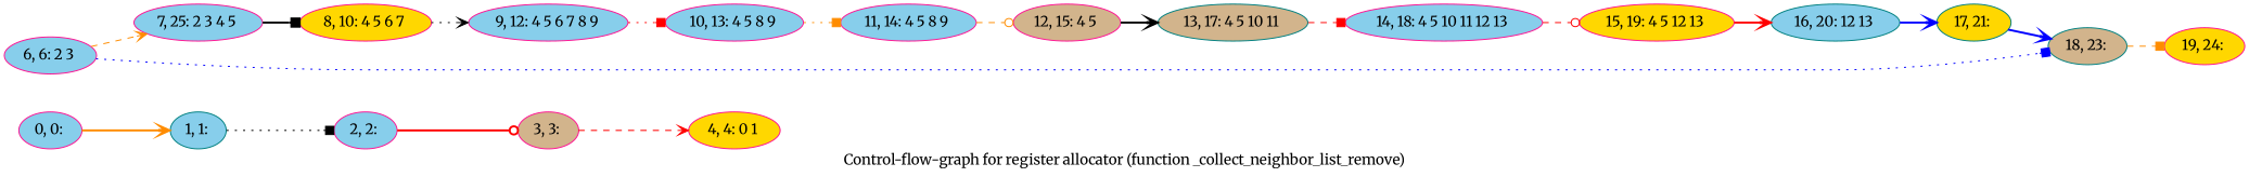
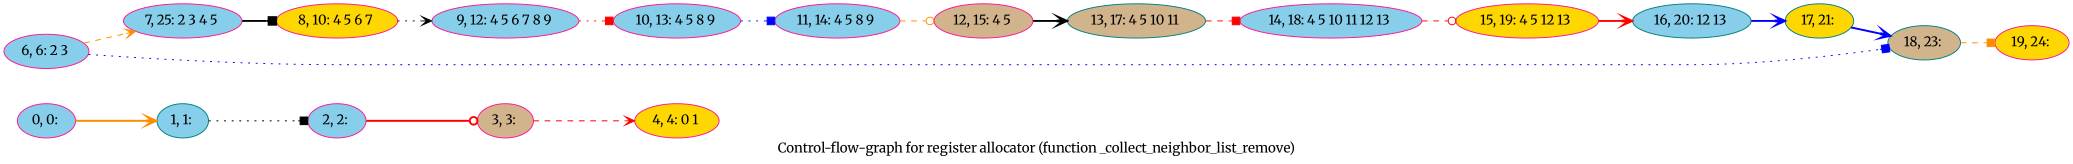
  digraph {
    fontname=Merriweather
    label="Control-flow-graph for register allocator (function _collect_neighbor_list_remove)"
    rankdir=LR
    node [color=deeppink fillcolor=skyblue fontname=Merriweather style=filled]
    edge [arrowhead=vee color=red fontname=Merriweather style=bold]
    n1 [label="0, 0: "]
    n2 [color=teal label="1, 1: "]
    n3 [label="2, 2: "]
    n4 [fillcolor=tan label="3, 3: "]
    n5 [fillcolor=gold label="4, 4: 0 1 "]
    n6 [label="6, 6: 2 3 "]
    n7 [label="7, 25: 2 3 4 5 "]
    n8 [color=teal fillcolor=tan label="18, 23: "]
    n9 [fillcolor=gold label="8, 10: 4 5 6 7 "]
    n10 [fillcolor=gold label="19, 24: "]
    n11 [label="9, 12: 4 5 6 7 8 9 "]
    n12 [label="10, 13: 4 5 8 9 "]
    n13 [label="11, 14: 4 5 8 9 "]
    n14 [fillcolor=tan label="12, 15: 4 5 "]
    n15 [color=teal fillcolor=tan label="13, 17: 4 5 10 11 "]
    n16 [label="14, 18: 4 5 10 11 12 13 "]
    n17 [fillcolor=gold label="15, 19: 4 5 12 13 "]
    n18 [color=teal label="16, 20: 12 13 "]
    n19 [color=teal fillcolor=gold label="17, 21: "]
    n1 -> n2 [color=darkorange]
    n2 -> n3 [arrowhead=box color=black style=dotted]
    n3 -> n4 [arrowhead=odot]
    n4 -> n5 [style=dashed]
    n6 -> n7 [color=darkorange style=dashed]
    n6 -> n8 [arrowhead=box color=blue style=dotted]
    n7 -> n9 [arrowhead=box color=black]
    n8 -> n10 [arrowhead=box color=darkorange style=dashed]
    n9 -> n11 [color=black style=dotted]
    n11 -> n12 [arrowhead=box style=dotted]
-   n12 -> n13 [arrowhead=box color=darkorange style=dotted]
+   n12 -> n13 [arrowhead=box color=blue style=dotted]
    n13 -> n14 [arrowhead=odot color=darkorange style=dashed]
    n14 -> n15 [color=black]
    n15 -> n16 [arrowhead=box style=dashed]
    n16 -> n17 [arrowhead=odot style=dashed]
    n17 -> n18
    n18 -> n19 [color=blue]
    n19 -> n8 [color=blue]
  }
